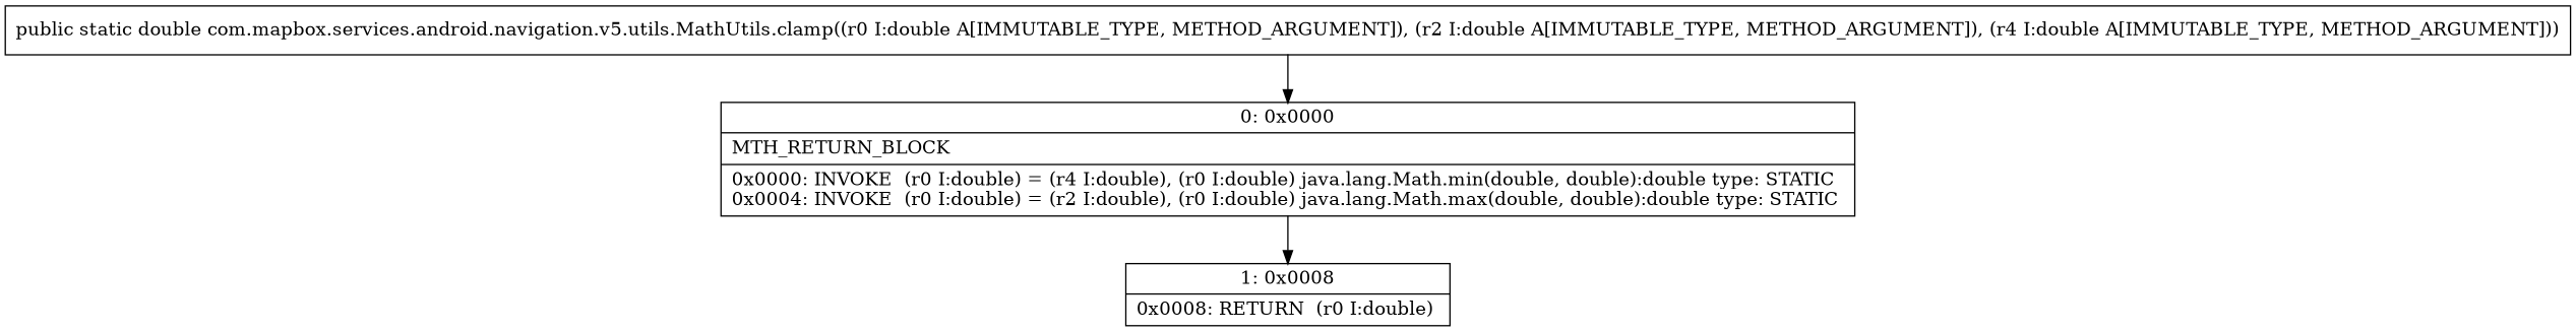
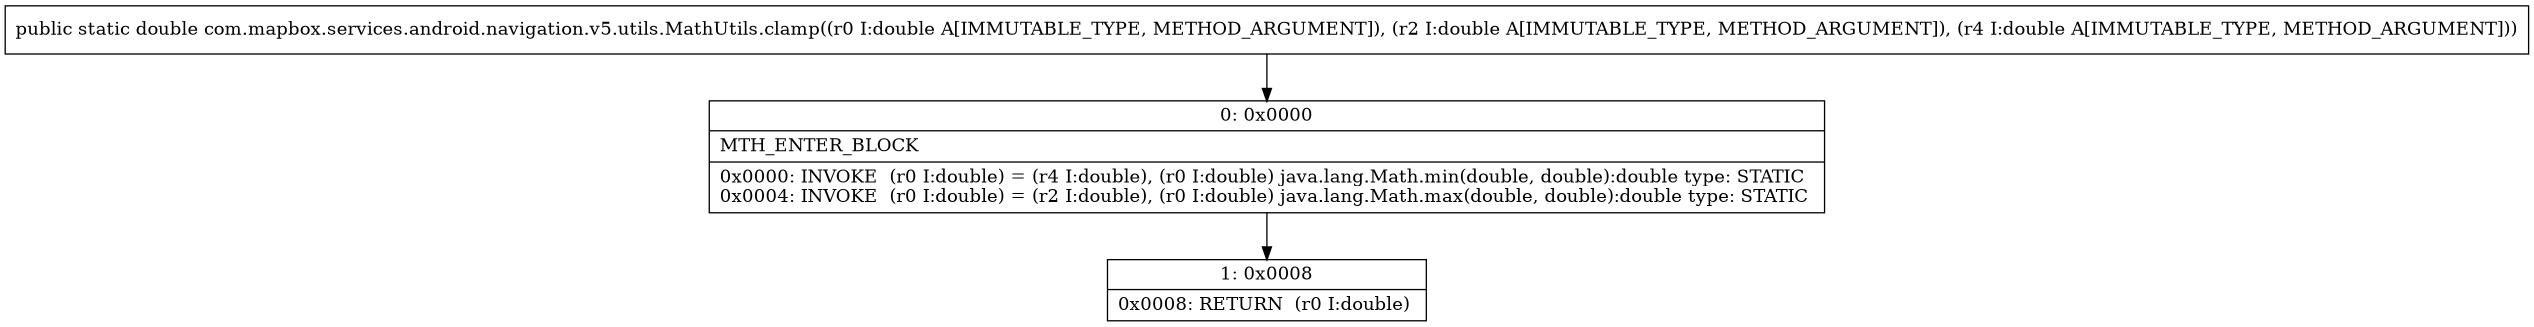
  digraph {
    node [shape=record]
-   n1 [label="{0\:\ 0x0000|MTH_RETURN_BLOCK\l|0x0000: INVOKE  (r0 I:double) = (r4 I:double), (r0 I:double) java.lang.Math.min(double, double):double type: STATIC \l0x0004: INVOKE  (r0 I:double) = (r2 I:double), (r0 I:double) java.lang.Math.max(double, double):double type: STATIC \l}"]
+   n1 [label="{0\:\ 0x0000|MTH_ENTER_BLOCK\l|0x0000: INVOKE  (r0 I:double) = (r4 I:double), (r0 I:double) java.lang.Math.min(double, double):double type: STATIC \l0x0004: INVOKE  (r0 I:double) = (r2 I:double), (r0 I:double) java.lang.Math.max(double, double):double type: STATIC \l}"]
    n2 [label="{1\:\ 0x0008|0x0008: RETURN  (r0 I:double) \l}"]
    n3 [label="{public static double com.mapbox.services.android.navigation.v5.utils.MathUtils.clamp((r0 I:double A[IMMUTABLE_TYPE, METHOD_ARGUMENT]), (r2 I:double A[IMMUTABLE_TYPE, METHOD_ARGUMENT]), (r4 I:double A[IMMUTABLE_TYPE, METHOD_ARGUMENT])) }"]
    n1 -> n2
    n3 -> n1
  }
